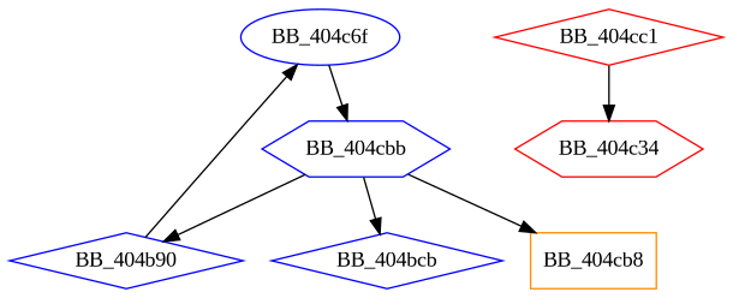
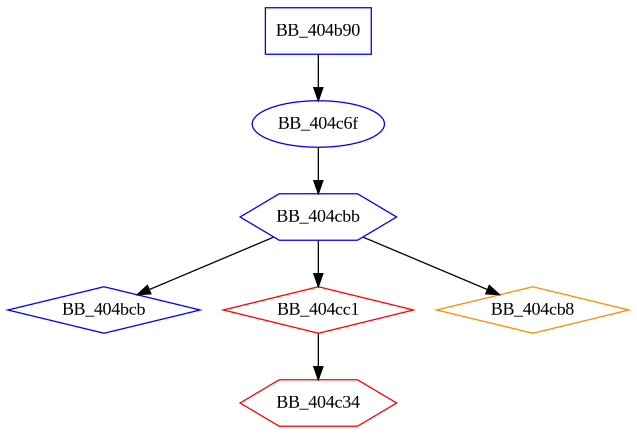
  digraph {
    fontname="Liberation Serif"
    node [color=blue fontname="Liberation Serif" shape=box]
    edge [fontname="Liberation Serif"]
    BB_404c6f [shape=ellipse]
-   BB_404b90 [shape=diamond]
+   BB_404b90
    BB_404cbb [shape=hexagon]
    BB_404bcb [shape=diamond]
    BB_404cc1 [color=red shape=diamond]
-   BB_404cb8 [color=darkorange]
+   BB_404cb8 [color=darkorange shape=diamond]
    BB_404c34 [color=red shape=hexagon]
    BB_404c6f -> BB_404cbb
    BB_404b90 -> BB_404c6f
    BB_404cbb -> BB_404bcb
-   BB_404cbb -> BB_404b90
+   BB_404cbb -> BB_404cc1
    BB_404cbb -> BB_404cb8
    BB_404cc1 -> BB_404c34
  }
